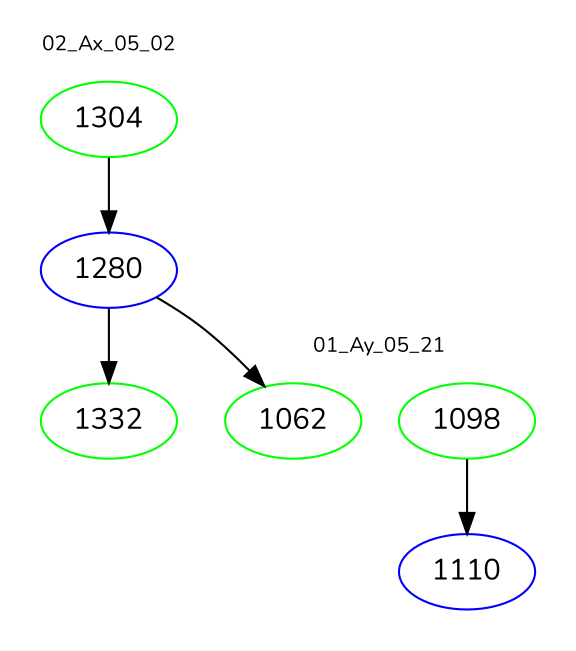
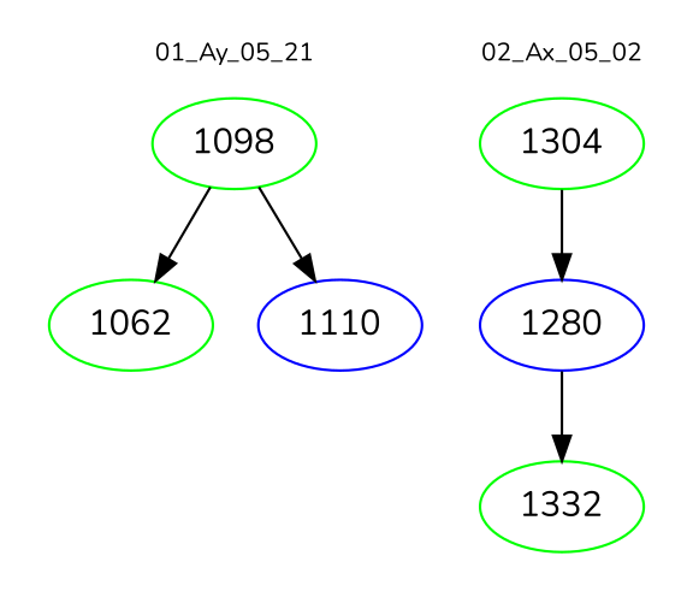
  digraph {
    fontname=Nunito
    node [color=green fontname=Nunito]
    edge [color=black fontname=Nunito]
    n1 [label=1098]
    n2 [label=1062]
    n3 [color=blue label=1110]
    n4 [label=1304]
    n5 [color=blue label=1280]
    n6 [label=1332]
    subgraph cluster_1 {
      color=white
      fontsize=10
      label="01_Ay_05_21"
      n1
      n2
      n3
    }
    subgraph cluster_2 {
      color=white
      fontsize=10
      label="02_Ax_05_02"
      n4
      n5
      n6
    }
-   n5 -> n2
+   n1 -> n2
    n1 -> n3
    n4 -> n5
    n5 -> n6
  }
